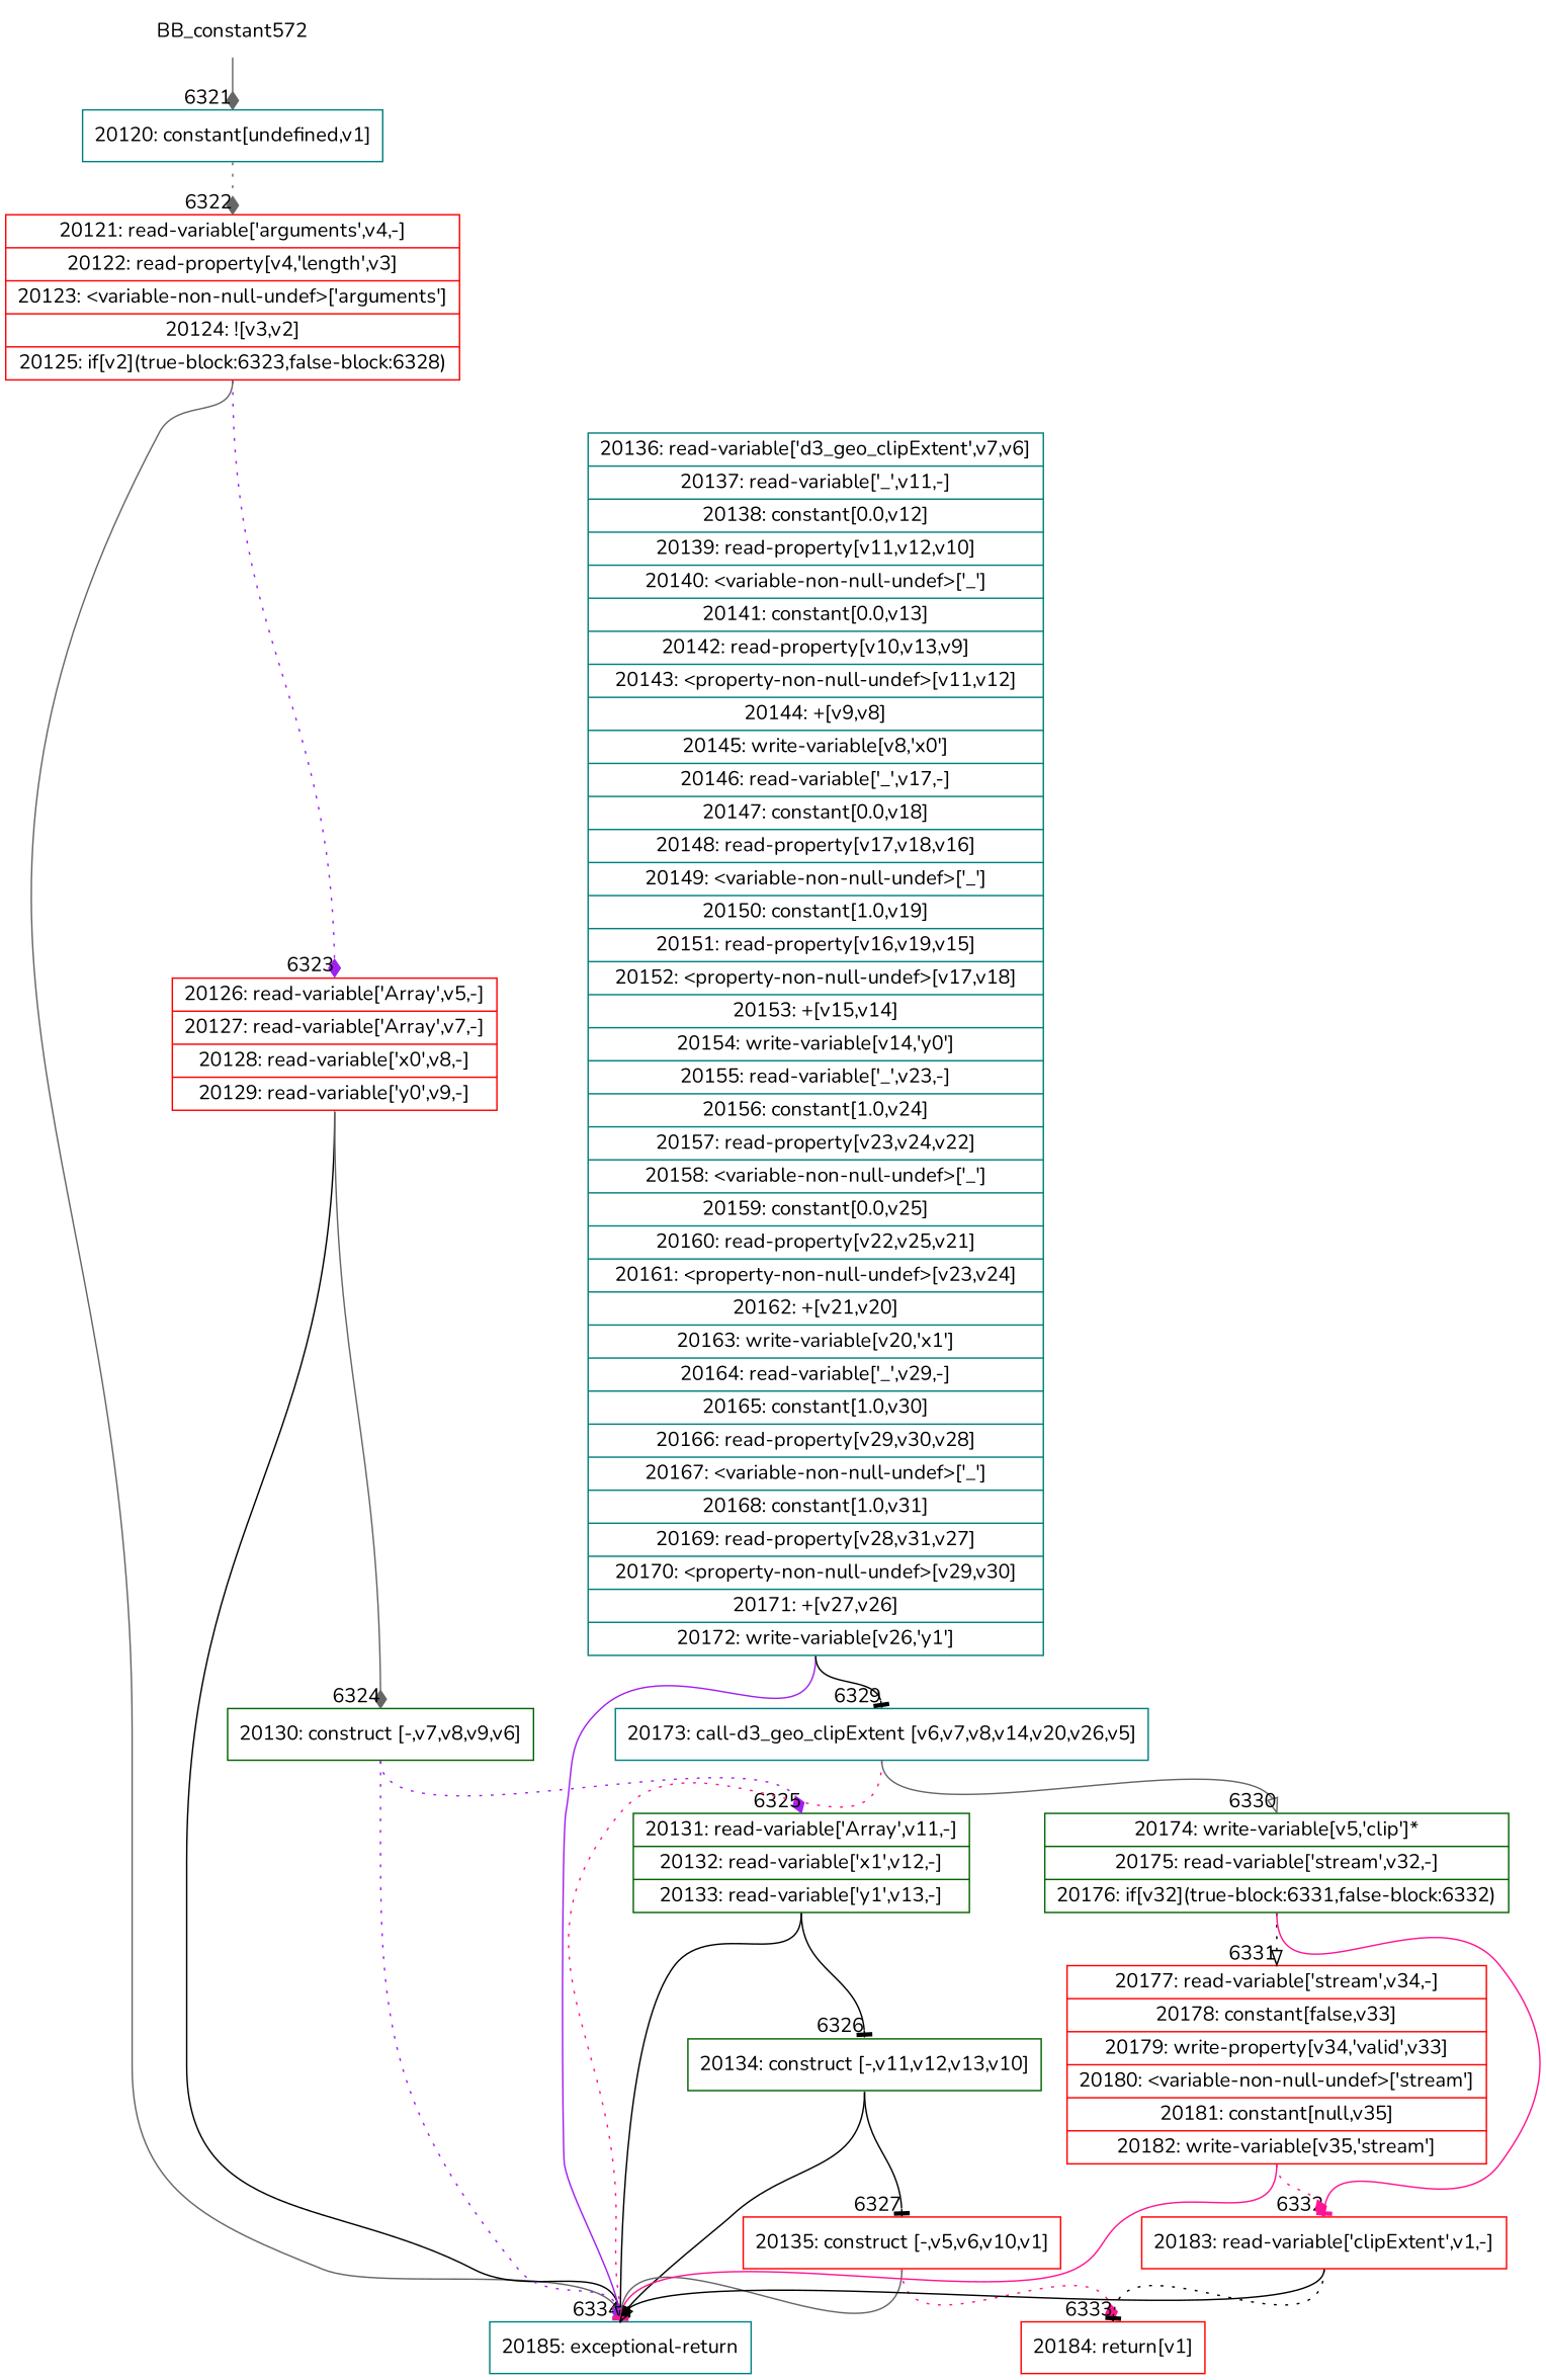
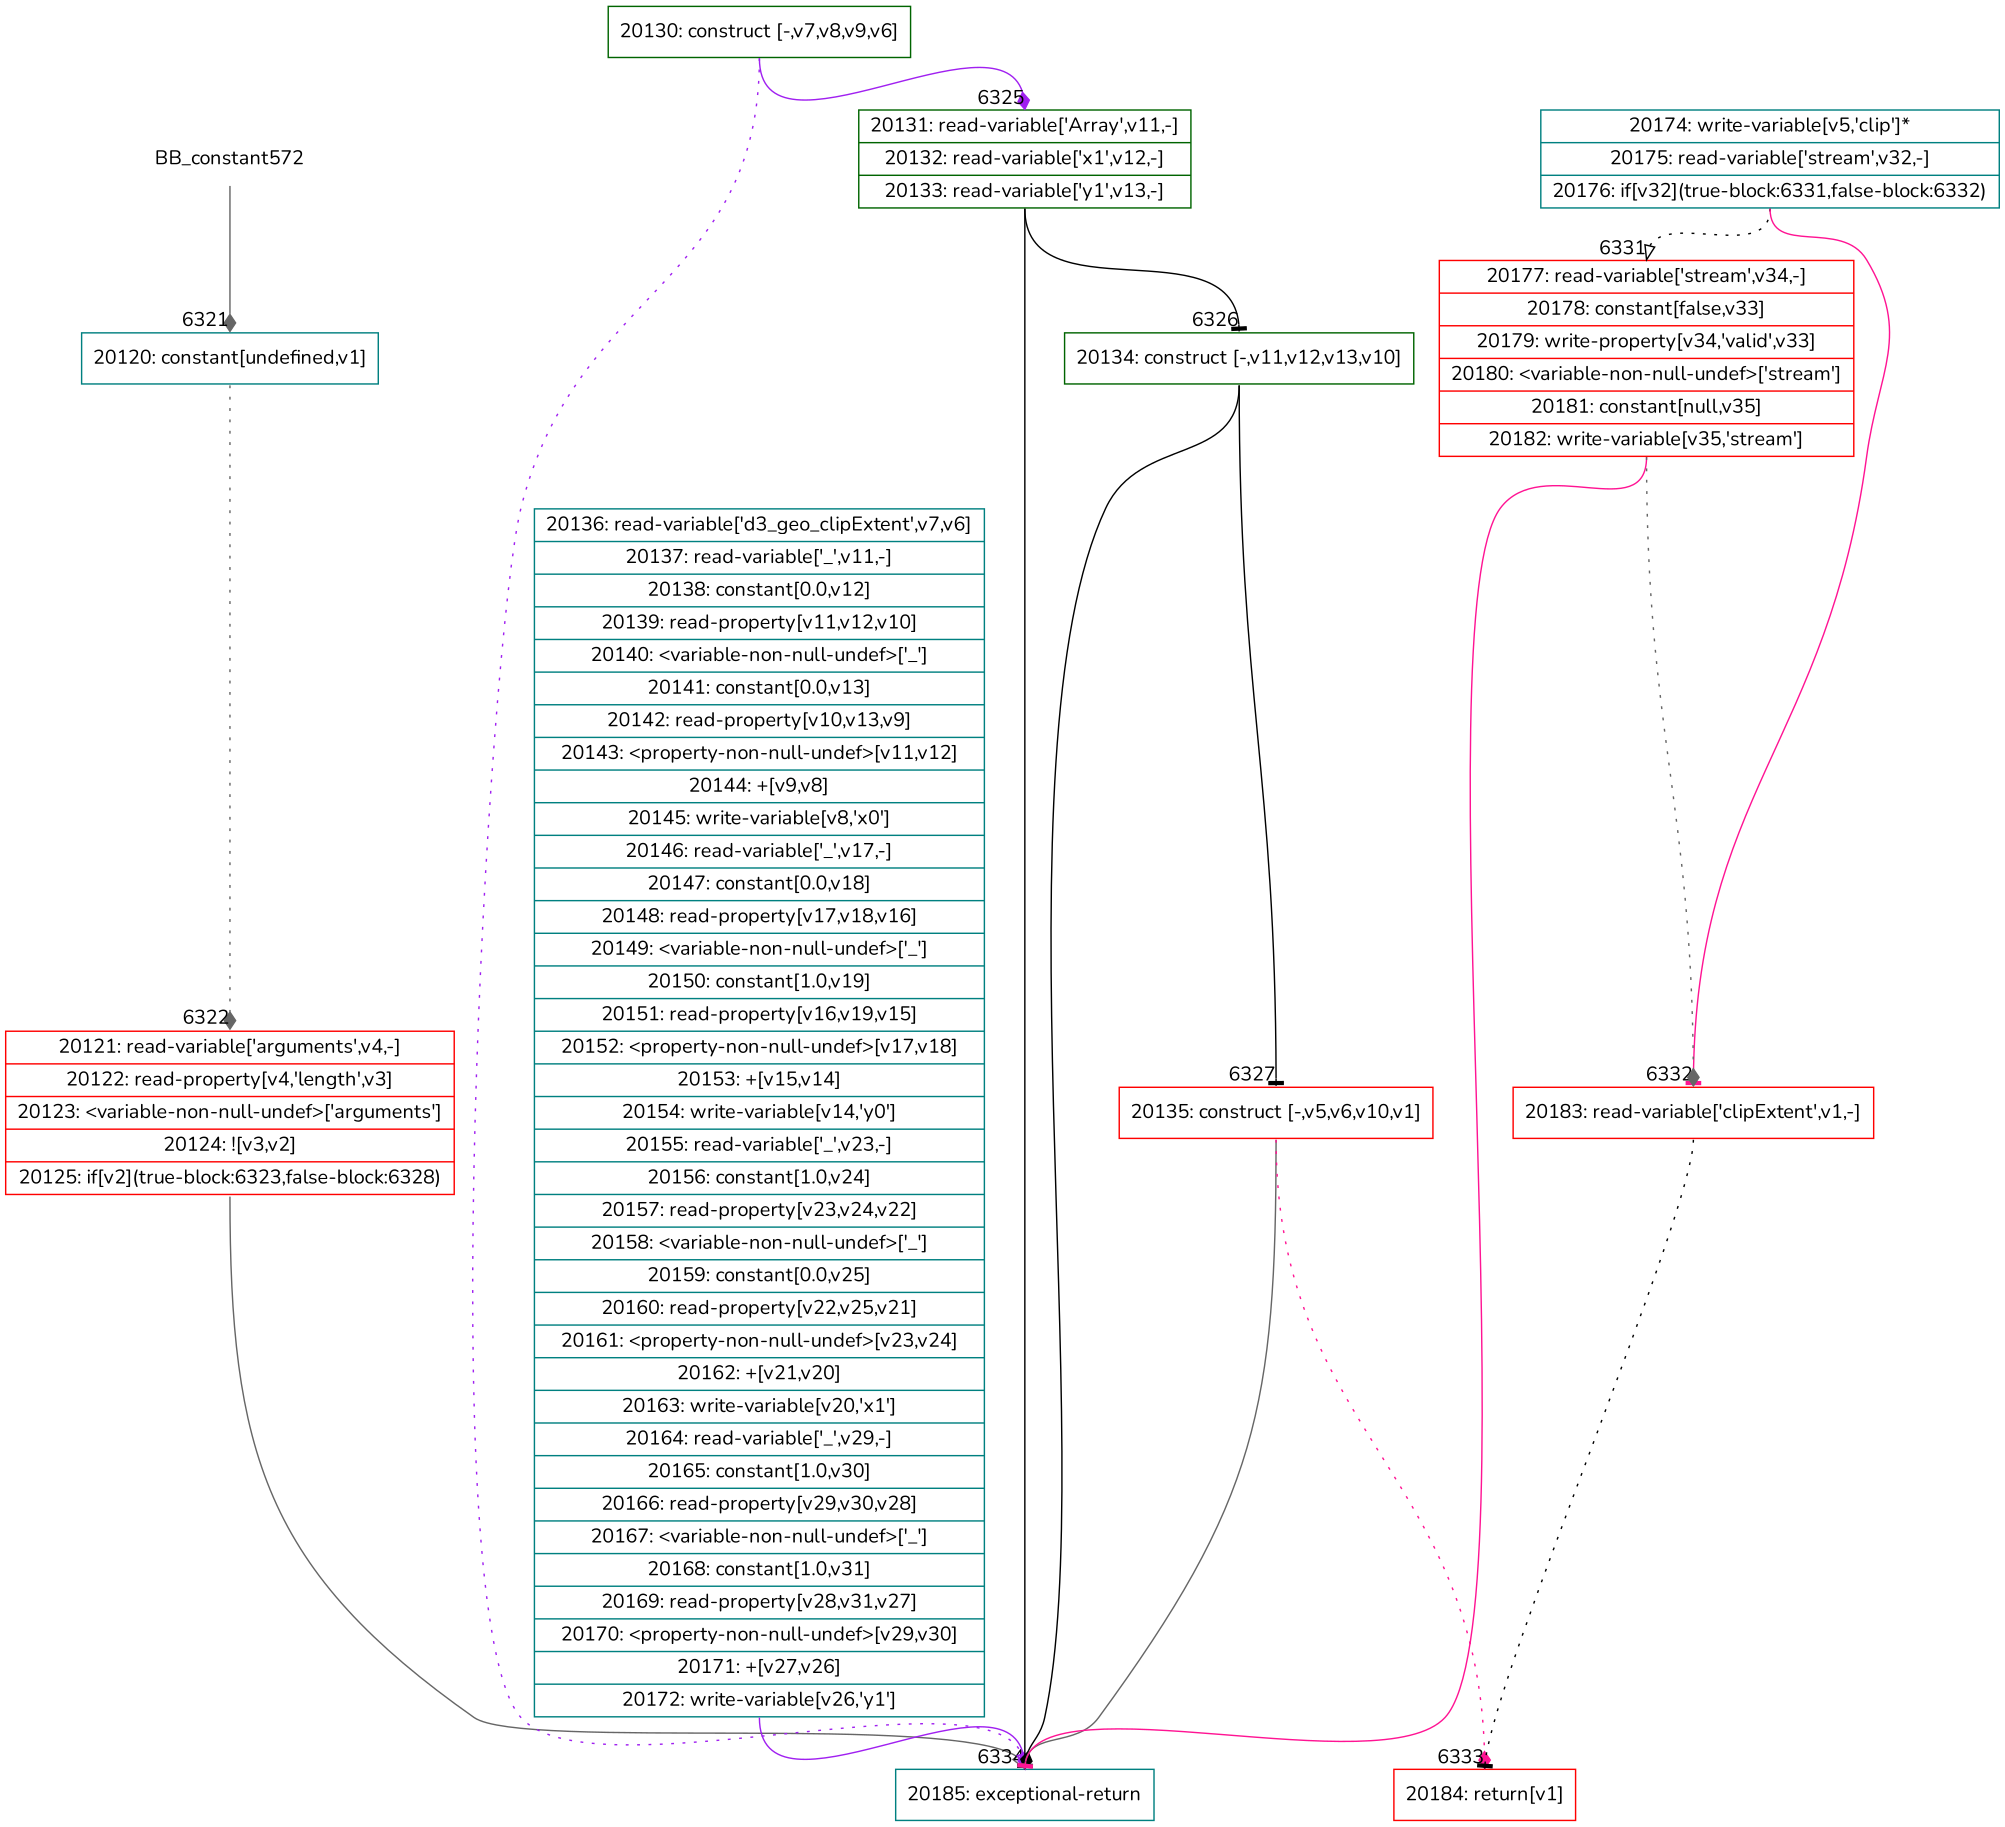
  digraph {
    fontname=Nunito
    rankdir=TD
    node [color=red fontname=Nunito shape=record]
    edge [arrowhead=diamond color=black fontname=Nunito headport=n style=solid tailport=s]
    n1 [color=teal label=BB_constant572 shape=none]
    n2 [color=teal label="{20120: constant[undefined,v1]}"]
    n3 [label="{20121: read-variable['arguments',v4,-]|20122: read-property[v4,'length',v3]|20123: \<variable-non-null-undef\>['arguments']|20124: ![v3,v2]|20125: if[v2](true-block:6323,false-block:6328)}"]
-   n4 [label="{20126: read-variable['Array',v5,-]|20127: read-variable['Array',v7,-]|20128: read-variable['x0',v8,-]|20129: read-variable['y0',v9,-]}"]
    n5 [color=teal label="{20185: exceptional-return}"]
    n6 [color=darkgreen label="{20130: construct [-,v7,v8,v9,v6]}"]
    n7 [color=teal label="{20136: read-variable['d3_geo_clipExtent',v7,v6]|20137: read-variable['_',v11,-]|20138: constant[0.0,v12]|20139: read-property[v11,v12,v10]|20140: \<variable-non-null-undef\>['_']|20141: constant[0.0,v13]|20142: read-property[v10,v13,v9]|20143: \<property-non-null-undef\>[v11,v12]|20144: +[v9,v8]|20145: write-variable[v8,'x0']|20146: read-variable['_',v17,-]|20147: constant[0.0,v18]|20148: read-property[v17,v18,v16]|20149: \<variable-non-null-undef\>['_']|20150: constant[1.0,v19]|20151: read-property[v16,v19,v15]|20152: \<property-non-null-undef\>[v17,v18]|20153: +[v15,v14]|20154: write-variable[v14,'y0']|20155: read-variable['_',v23,-]|20156: constant[1.0,v24]|20157: read-property[v23,v24,v22]|20158: \<variable-non-null-undef\>['_']|20159: constant[0.0,v25]|20160: read-property[v22,v25,v21]|20161: \<property-non-null-undef\>[v23,v24]|20162: +[v21,v20]|20163: write-variable[v20,'x1']|20164: read-variable['_',v29,-]|20165: constant[1.0,v30]|20166: read-property[v29,v30,v28]|20167: \<variable-non-null-undef\>['_']|20168: constant[1.0,v31]|20169: read-property[v28,v31,v27]|20170: \<property-non-null-undef\>[v29,v30]|20171: +[v27,v26]|20172: write-variable[v26,'y1']}"]
-   n8 [color=teal label="{20173: call-d3_geo_clipExtent [v6,v7,v8,v14,v20,v26,v5]}"]
    n9 [color=darkgreen label="{20131: read-variable['Array',v11,-]|20132: read-variable['x1',v12,-]|20133: read-variable['y1',v13,-]}"]
-   n10 [color=darkgreen label="{20174: write-variable[v5,'clip']*|20175: read-variable['stream',v32,-]|20176: if[v32](true-block:6331,false-block:6332)}"]
+   n10 [color=teal label="{20174: write-variable[v5,'clip']*|20175: read-variable['stream',v32,-]|20176: if[v32](true-block:6331,false-block:6332)}"]
    n11 [color=darkgreen label="{20134: construct [-,v11,v12,v13,v10]}"]
    n12 [label="{20135: construct [-,v5,v6,v10,v1]}"]
    n13 [label="{20184: return[v1]}"]
    n14 [label="{20177: read-variable['stream',v34,-]|20178: constant[false,v33]|20179: write-property[v34,'valid',v33]|20180: \<variable-non-null-undef\>['stream']|20181: constant[null,v35]|20182: write-variable[v35,'stream']}"]
    n15 [label="{20183: read-variable['clipExtent',v1,-]}"]
    n1 -> n2 [color=gray40 headlabel="    6321"]
    n2 -> n3 [color=gray40 headlabel="      6322" style=dotted]
-   n3 -> n4 [color=purple headlabel="      6323" style=dotted]
    n3 -> n5 [arrowhead=onormal color=gray40 headlabel="      6334"]
-   n4 -> n5
-   n4 -> n6 [color=gray40 headlabel="      6324"]
    n6 -> n5 [arrowhead=onormal color=purple style=dotted]
-   n6 -> n9 [color=purple headlabel="      6325" style=dotted]
+   n6 -> n9 [color=purple headlabel="      6325"]
    n7 -> n5 [color=purple]
-   n7 -> n8 [arrowhead=tee headlabel="      6329"]
-   n8 -> n5 [arrowhead=tee color=deeppink style=dotted]
-   n8 -> n10 [arrowhead=onormal color=gray40 headlabel="      6330"]
-   n9 -> n5 [arrowhead=onormal]
+   n9 -> n5 [arrowhead=tee]
    n9 -> n11 [arrowhead=tee headlabel="      6326"]
    n10 -> n14 [arrowhead=onormal headlabel="      6331" style=dotted]
    n10 -> n15 [arrowhead=tee color=deeppink headlabel="      6332"]
    n11 -> n5
    n11 -> n12 [arrowhead=tee headlabel="      6327"]
    n12 -> n5 [arrowhead=tee color=gray40]
    n12 -> n13 [color=deeppink headlabel="      6333" style=dotted]
    n14 -> n5 [arrowhead=tee color=deeppink]
-   n14 -> n15 [color=deeppink style=dotted]
-   n15 -> n5 [arrowhead=onormal]
+   n14 -> n15 [color=gray40 style=dotted]
    n15 -> n13 [arrowhead=tee style=dotted]
  }
